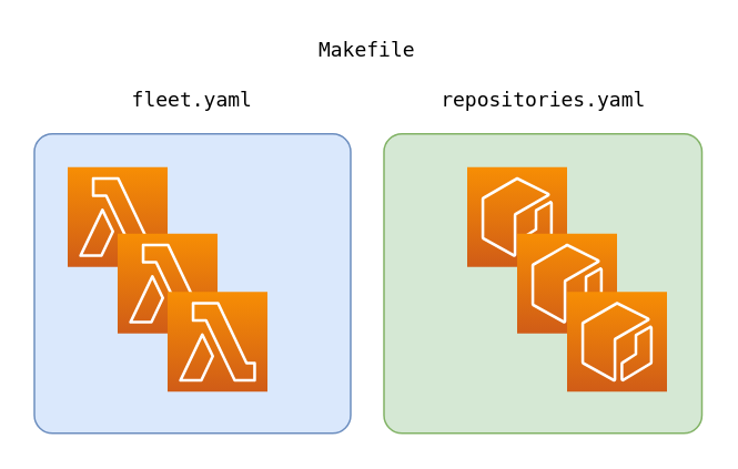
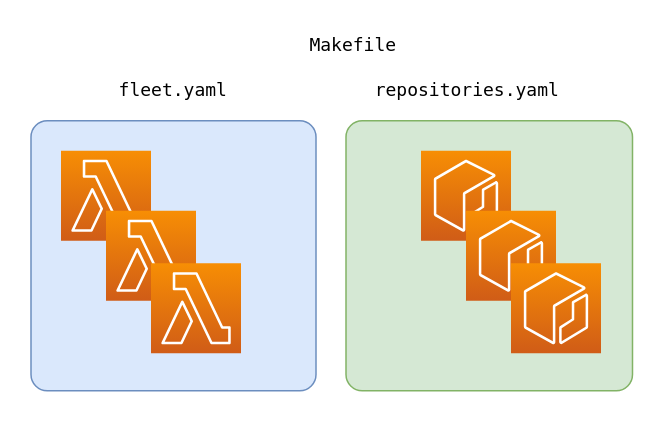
  <mxCell id="0" />
  <mxCell id="1" parent="0" />
  <mxCell id="2" value="" style="rounded=1;whiteSpace=wrap;html=1;fillColor=#d5e8d4;strokeColor=#82b366;arcSize=6;" vertex="1" parent="1"><mxGeometry x="230" y="80" width="191" height="180" as="geometry" /></mxCell>
  <mxCell id="3" value="" style="rounded=1;whiteSpace=wrap;html=1;fillColor=#dae8fc;strokeColor=#6c8ebf;arcSize=6;" vertex="1" parent="1"><mxGeometry x="20" y="80" width="190" height="180" as="geometry" /></mxCell>
  <mxCell id="4" value="" style="outlineConnect=0;fontColor=#232F3E;gradientColor=#F78E04;gradientDirection=north;fillColor=#D05C17;strokeColor=#ffffff;dashed=0;verticalLabelPosition=bottom;verticalAlign=top;align=center;html=1;fontSize=12;fontStyle=0;aspect=fixed;shape=mxgraph.aws4.resourceIcon;resIcon=mxgraph.aws4.lambda;" vertex="1" parent="1"><mxGeometry x="40" y="100" width="60" height="60" as="geometry" /></mxCell>
  <mxCell id="5" value="" style="outlineConnect=0;fontColor=#232F3E;gradientColor=#F78E04;gradientDirection=north;fillColor=#D05C17;strokeColor=#ffffff;dashed=0;verticalLabelPosition=bottom;verticalAlign=top;align=center;html=1;fontSize=12;fontStyle=0;aspect=fixed;shape=mxgraph.aws4.resourceIcon;resIcon=mxgraph.aws4.ecr;" vertex="1" parent="1"><mxGeometry x="280" y="100" width="60" height="60" as="geometry" /></mxCell>
  <mxCell id="6" value="" style="shape=image;html=1;verticalAlign=top;verticalLabelPosition=bottom;labelBackgroundColor=#ffffff;imageAspect=0;aspect=fixed;image=https://cdn3.iconfinder.com/data/icons/social-media-2169/24/social_media_social_media_logo_docker-128.png" vertex="1" parent="1"><mxGeometry x="181" y="110" width="50" height="50" as="geometry" /></mxCell>
  <mxCell id="7" value="" style="shape=image;html=1;verticalAlign=top;verticalLabelPosition=bottom;labelBackgroundColor=#ffffff;imageAspect=0;aspect=fixed;image=https://cdn3.iconfinder.com/data/icons/social-media-2169/24/social_media_social_media_logo_docker-128.png" vertex="1" parent="1"><mxGeometry x="200" y="145" width="50" height="50" as="geometry" /></mxCell>
  <mxCell id="8" value="" style="shape=image;html=1;verticalAlign=top;verticalLabelPosition=bottom;labelBackgroundColor=#ffffff;imageAspect=0;aspect=fixed;image=https://cdn3.iconfinder.com/data/icons/social-media-2169/24/social_media_social_media_logo_docker-128.png" vertex="1" parent="1"><mxGeometry x="220" y="180" width="50" height="50" as="geometry" /></mxCell>
  <mxCell id="9" value="" style="outlineConnect=0;fontColor=#232F3E;gradientColor=#F78E04;gradientDirection=north;fillColor=#D05C17;strokeColor=#ffffff;dashed=0;verticalLabelPosition=bottom;verticalAlign=top;align=center;html=1;fontSize=12;fontStyle=0;aspect=fixed;shape=mxgraph.aws4.resourceIcon;resIcon=mxgraph.aws4.lambda;" vertex="1" parent="1"><mxGeometry x="70" y="140" width="60" height="60" as="geometry" /></mxCell>
  <mxCell id="10" value="" style="outlineConnect=0;fontColor=#232F3E;gradientColor=#F78E04;gradientDirection=north;fillColor=#D05C17;strokeColor=#ffffff;dashed=0;verticalLabelPosition=bottom;verticalAlign=top;align=center;html=1;fontSize=12;fontStyle=0;aspect=fixed;shape=mxgraph.aws4.resourceIcon;resIcon=mxgraph.aws4.lambda;" vertex="1" parent="1"><mxGeometry x="100" y="175" width="60" height="60" as="geometry" /></mxCell>
  <mxCell id="11" value="" style="outlineConnect=0;fontColor=#232F3E;gradientColor=#F78E04;gradientDirection=north;fillColor=#D05C17;strokeColor=#ffffff;dashed=0;verticalLabelPosition=bottom;verticalAlign=top;align=center;html=1;fontSize=12;fontStyle=0;aspect=fixed;shape=mxgraph.aws4.resourceIcon;resIcon=mxgraph.aws4.ecr;" vertex="1" parent="1"><mxGeometry x="310" y="140" width="60" height="60" as="geometry" /></mxCell>
  <mxCell id="12" value="" style="outlineConnect=0;fontColor=#232F3E;gradientColor=#F78E04;gradientDirection=north;fillColor=#D05C17;strokeColor=#ffffff;dashed=0;verticalLabelPosition=bottom;verticalAlign=top;align=center;html=1;fontSize=12;fontStyle=0;aspect=fixed;shape=mxgraph.aws4.resourceIcon;resIcon=mxgraph.aws4.ecr;" vertex="1" parent="1"><mxGeometry x="340" y="175" width="60" height="60" as="geometry" /></mxCell>
  <mxCell id="13" value="&lt;pre&gt;fleet.yaml&lt;/pre&gt;" style="text;html=1;strokeColor=none;fillColor=none;align=center;verticalAlign=middle;whiteSpace=wrap;rounded=0;" vertex="1" parent="1"><mxGeometry x="55" y="50" width="120" height="20" as="geometry" /></mxCell>
  <mxCell id="14" style="edgeStyle=orthogonalEdgeStyle;rounded=0;orthogonalLoop=1;jettySize=auto;html=1;exitX=0.5;exitY=1;exitDx=0;exitDy=0;" edge="1" parent="1" source="13" target="13"><mxGeometry relative="1" as="geometry" /></mxCell>
- <mxCell id="15" value="&lt;pre&gt;repositories.yaml&lt;/pre&gt;" style="text;html=1;strokeColor=none;fillColor=none;align=center;verticalAlign=middle;whiteSpace=wrap;rounded=0;" vertex="1" parent="1"><mxGeometry x="265.5" y="50" width="120" height="20" as="geometry" /></mxCell>
- <mxCell id="16" value="&lt;pre&gt;Makefile&lt;/pre&gt;" style="text;html=1;strokeColor=none;fillColor=none;align=center;verticalAlign=middle;whiteSpace=wrap;rounded=0;" vertex="1" parent="1"><mxGeometry x="160" y="20" width="120" height="20" as="geometry" /></mxCell>
+ <mxCell id="15" value="&lt;pre&gt;repositories.yaml&lt;/pre&gt;" style="text;html=1;strokeColor=none;fillColor=none;align=center;verticalAlign=middle;whiteSpace=wrap;rounded=0;" vertex="1" parent="1"><mxGeometry x="250.5" y="50" width="120" height="20" as="geometry" /></mxCell>
+ <mxCell id="16" value="&lt;pre&gt;Makefile&lt;/pre&gt;" style="text;html=1;strokeColor=none;fillColor=none;align=center;verticalAlign=middle;whiteSpace=wrap;rounded=0;" vertex="1" parent="1"><mxGeometry x="175" y="20" width="120" height="20" as="geometry" /></mxCell>
